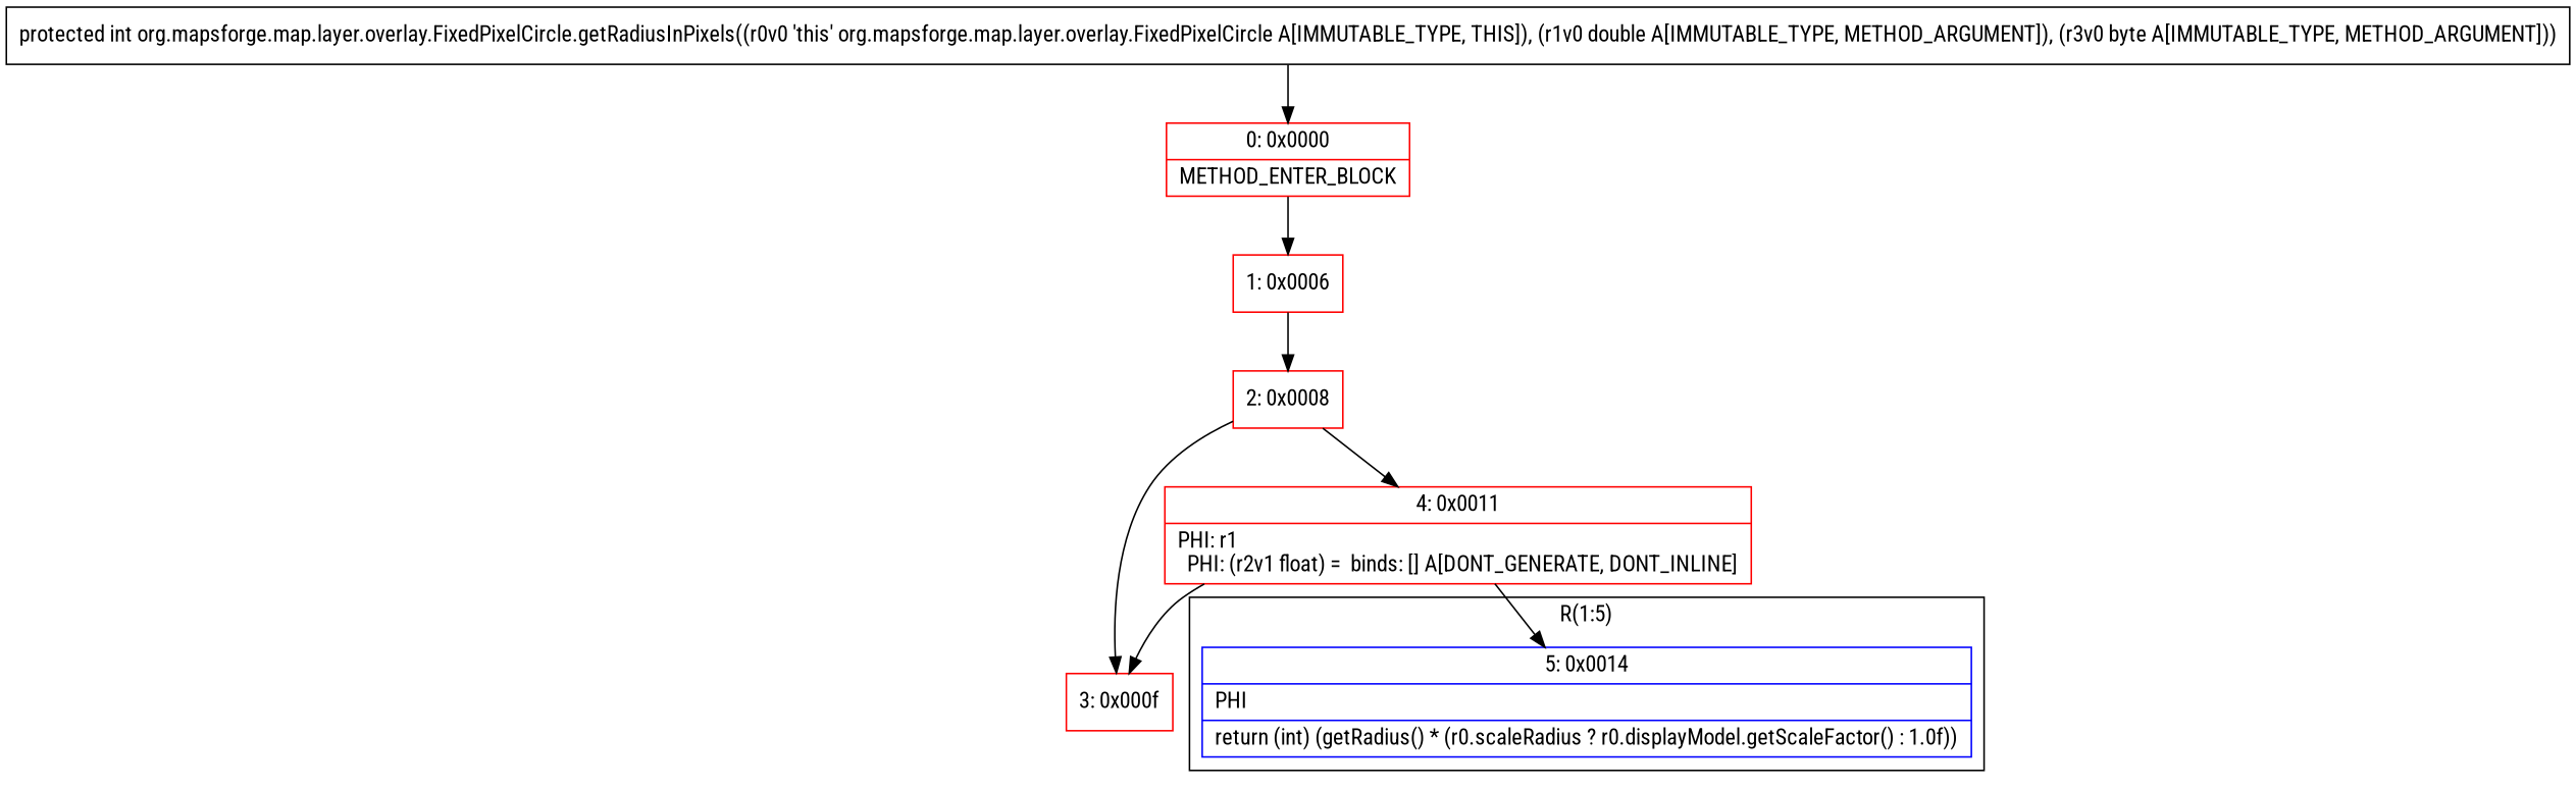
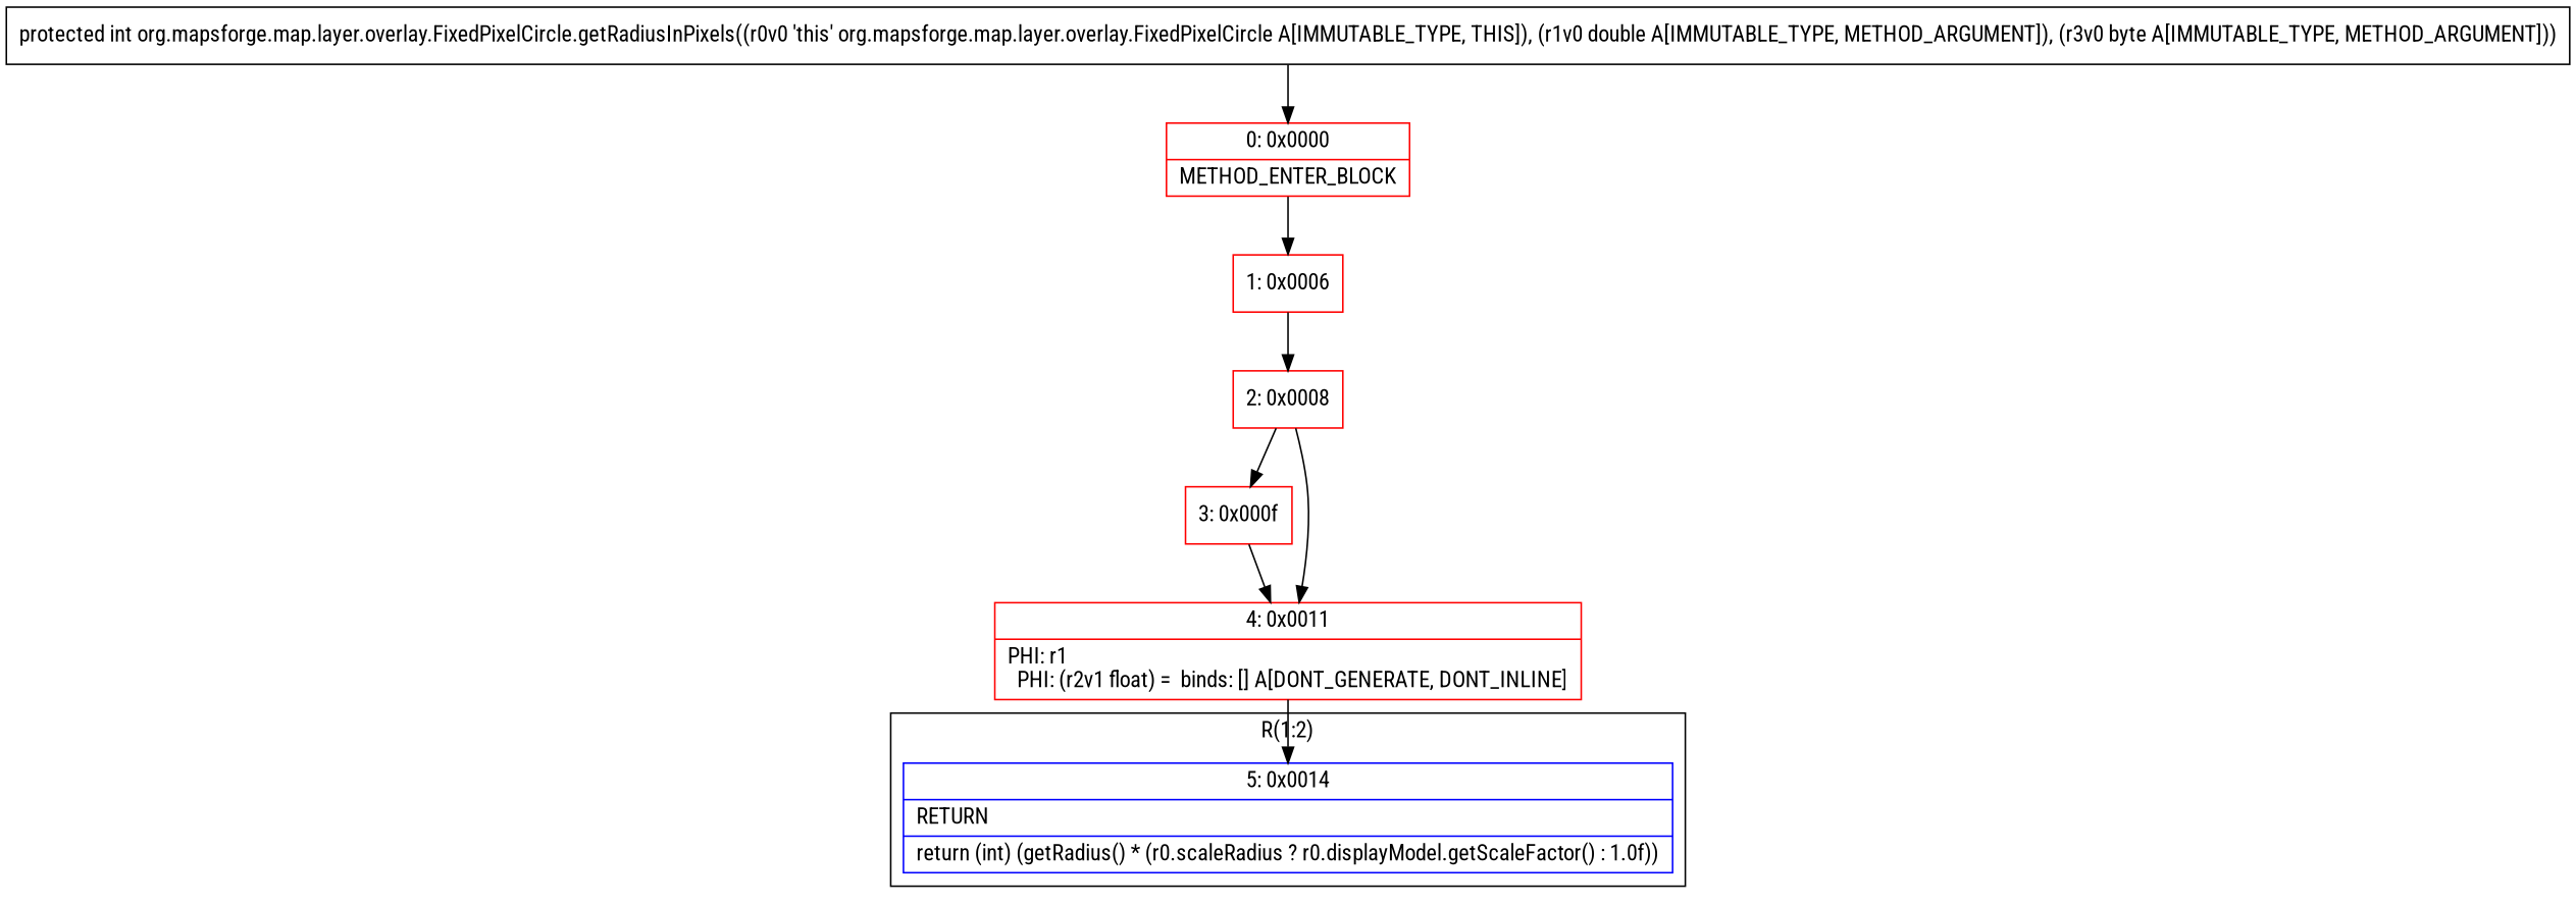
  digraph {
    fontname="Roboto Condensed"
    node [color=red fontname="Roboto Condensed" shape=record]
    edge [fontname="Roboto Condensed"]
-   n1 [color=blue label="{5\:\ 0x0014|PHI\l|return (int) (getRadius() * (r0.scaleRadius ? r0.displayModel.getScaleFactor() : 1.0f))\l}"]
+   n1 [color=blue label="{5\:\ 0x0014|RETURN\l|return (int) (getRadius() * (r0.scaleRadius ? r0.displayModel.getScaleFactor() : 1.0f))\l}"]
    n2 [label="{0\:\ 0x0000|METHOD_ENTER_BLOCK\l}"]
    n3 [label="{1\:\ 0x0006}"]
    n4 [label="{2\:\ 0x0008}"]
    n5 [label="{3\:\ 0x000f}"]
    n6 [label="{4\:\ 0x0011|PHI: r1 \l  PHI: (r2v1 float) =  binds: [] A[DONT_GENERATE, DONT_INLINE]\l}"]
    n7 [label="{protected int org.mapsforge.map.layer.overlay.FixedPixelCircle.getRadiusInPixels((r0v0 'this' org.mapsforge.map.layer.overlay.FixedPixelCircle A[IMMUTABLE_TYPE, THIS]), (r1v0 double A[IMMUTABLE_TYPE, METHOD_ARGUMENT]), (r3v0 byte A[IMMUTABLE_TYPE, METHOD_ARGUMENT])) }" color=""]
    subgraph cluster_1 {
-     label="R(1:5)"
+     label="R(1:2)"
      n1
    }
    n2 -> n3
    n3 -> n4
    n4 -> n5
    n4 -> n6
-   n6 -> n5
+   n5 -> n6
    n6 -> n1
    n7 -> n2
  }
